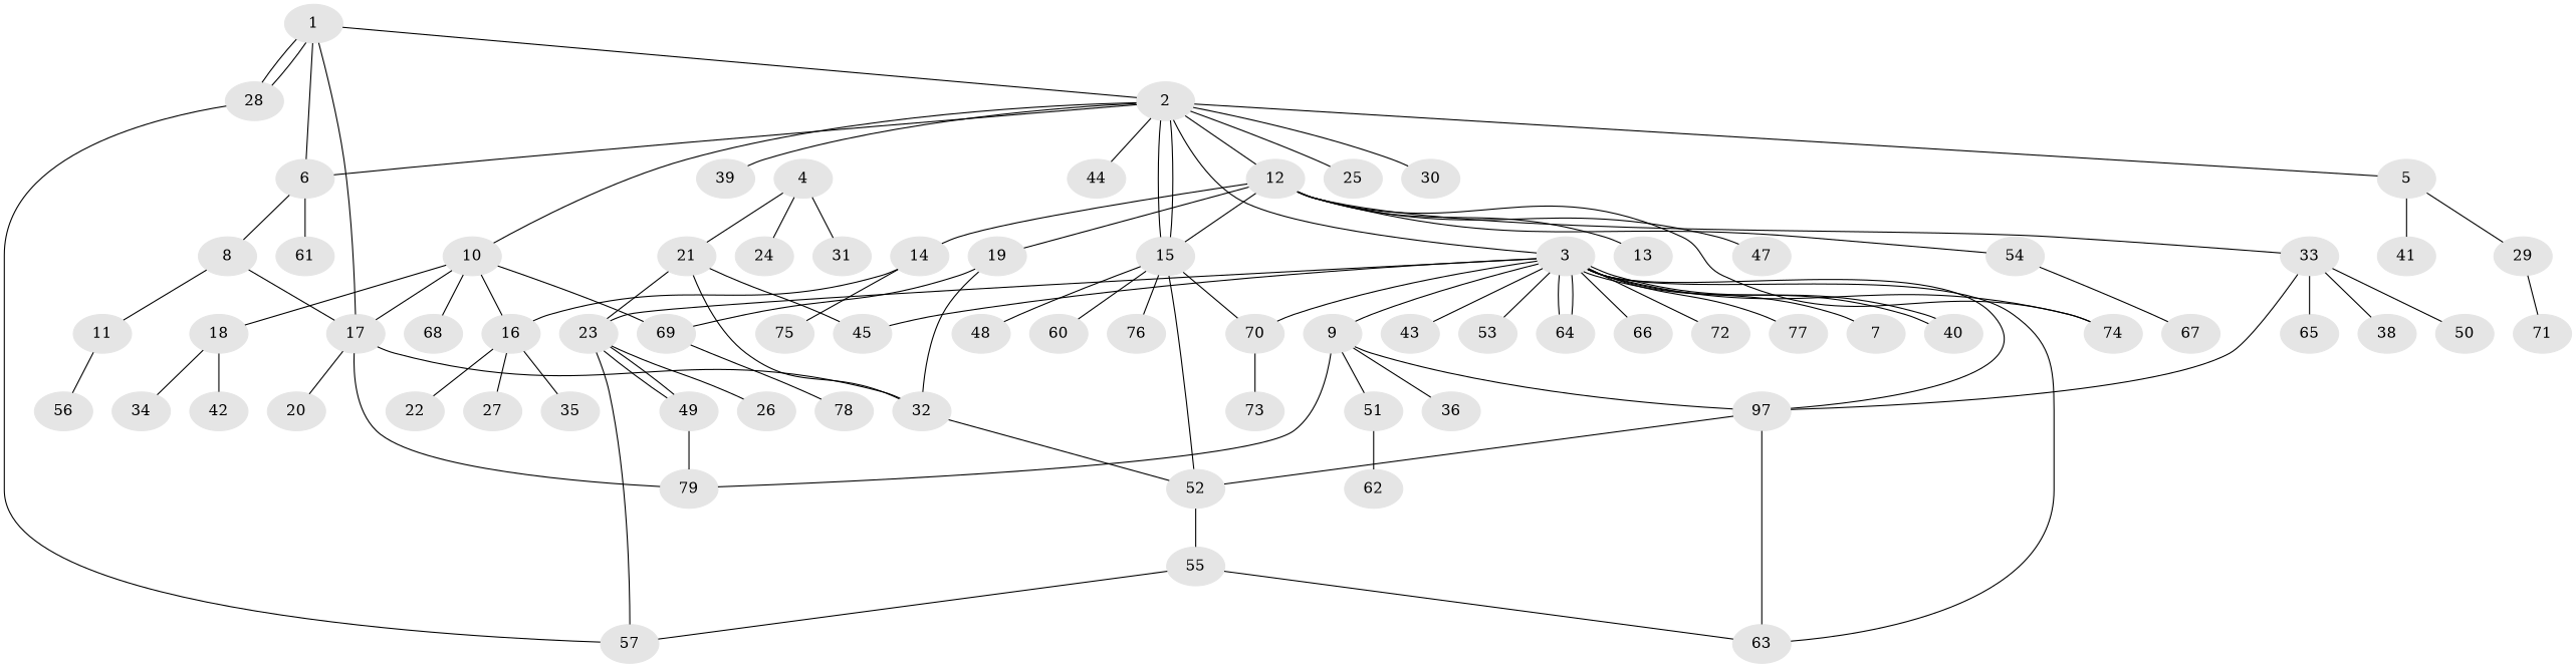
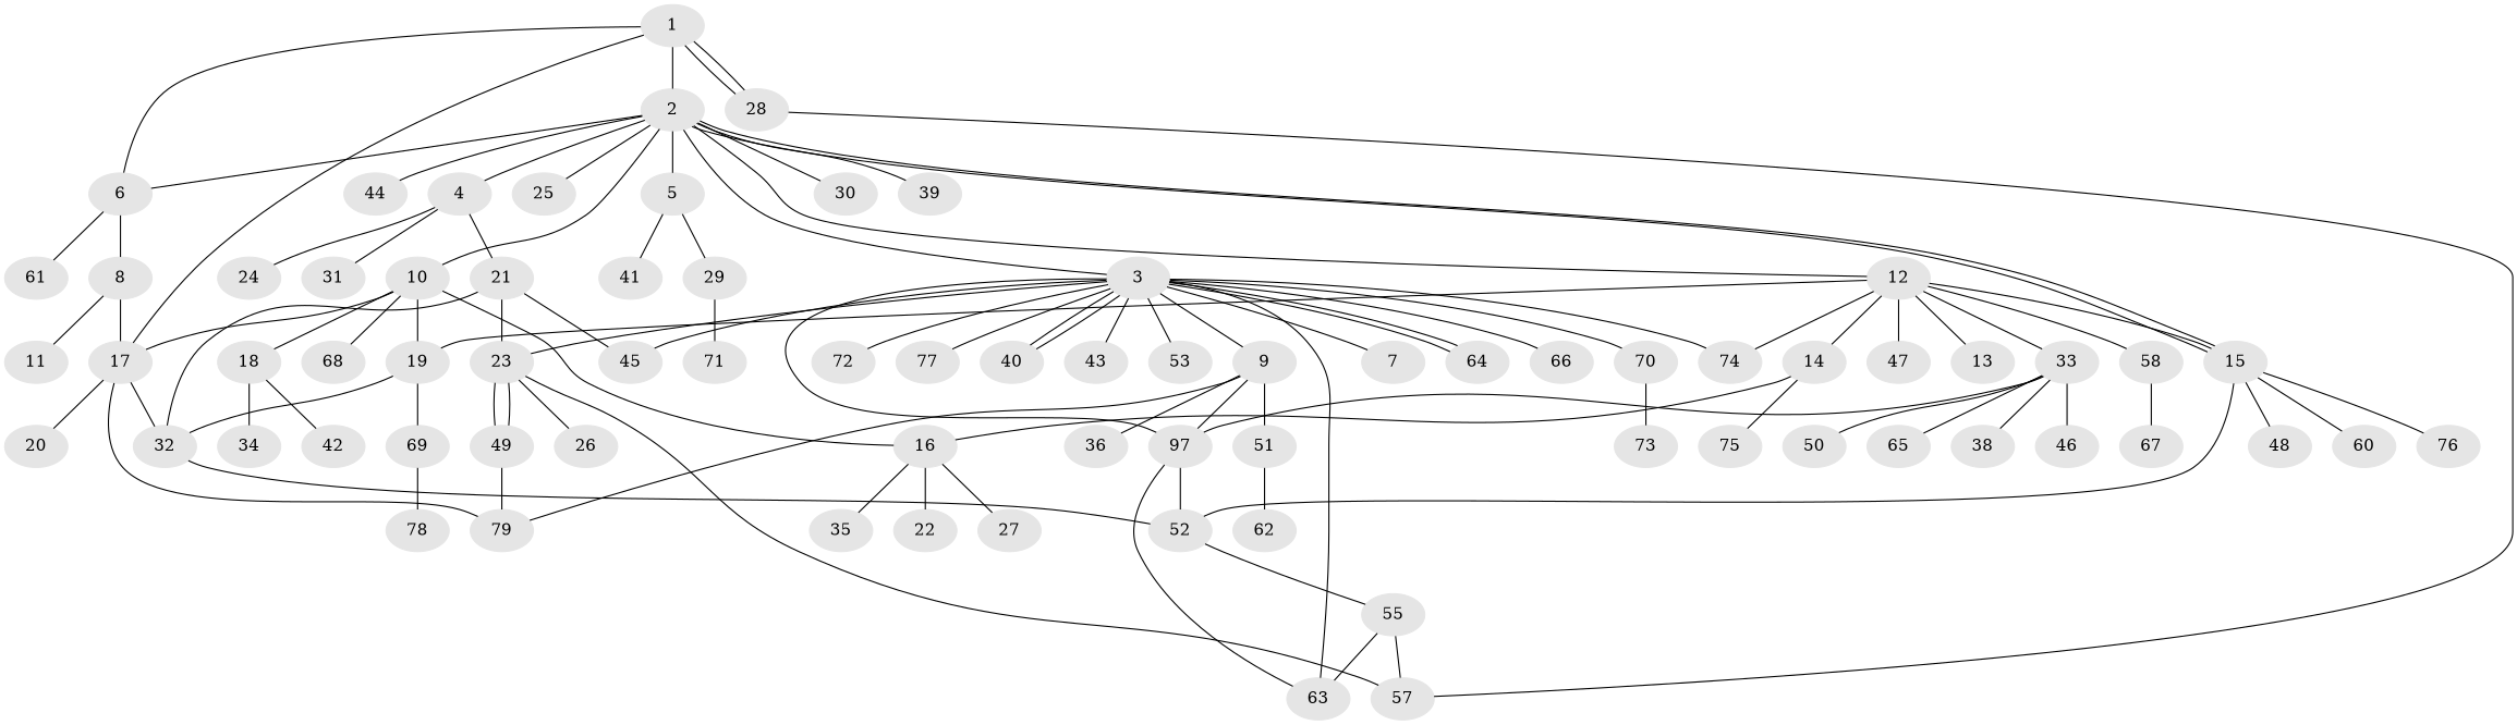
  graph {
    node [color=gray90 style=filled]
    1
    2
    6
    17
    28
    3
    4
    5
    10
    12
    15
    25
    30
    39
    44
    8
    61
    n18 [label=79]
    20
    32
    57
    7
    9
    23
    n25 [label=97]
    40
    43
    45
    53
    63
    64
    66
    70
    72
    74
    77
    21
    24
    31
    29
    41
    16
    18
    19
    68
    13
    14
    33
    47
-   58 [label=54]
+   58
    48
    52
    60
    76
    36
    51
    26
    49
    73
    71
    11
-   56
    62
    22
    27
    35
    34
    42
    69
    75
    38
+   46
    50
    65
    67
    55
    78
    1 -- 2
    1 -- 6
    1 -- 17
    1 -- 28
    1 -- 28
    2 -- 6
    2 -- 3
+   2 -- 4
    2 -- 5
    2 -- 10
    2 -- 12
    2 -- 15
    2 -- 15
    2 -- 25
    2 -- 30
    2 -- 39
    2 -- 44
    6 -- 8
    6 -- 61
    17 -- n18
    17 -- 20
    17 -- 32
    28 -- 57
    3 -- 7
    3 -- 9
    3 -- 23
    3 -- n25
    3 -- 40
    3 -- 40
    3 -- 43
    3 -- 45
    3 -- 53
    3 -- 63
    3 -- 64
    3 -- 64
    3 -- 66
    3 -- 70
    3 -- 72
    3 -- 74
    3 -- 77
    4 -- 21
    4 -- 24
    4 -- 31
    5 -- 29
    5 -- 41
    10 -- 17
    10 -- 16
    10 -- 18
-   10 -- 69
+   10 -- 19
    10 -- 68
    12 -- 15
    12 -- 74
    12 -- 19
    12 -- 13
    12 -- 14
    12 -- 33
    12 -- 47
    12 -- 58
-   15 -- 70
    15 -- 48
    15 -- 52
    15 -- 60
    15 -- 76
    8 -- 17
    8 -- 11
    32 -- 52
    9 -- n18
    9 -- n25
    9 -- 36
    9 -- 51
    23 -- 57
    23 -- 26
    23 -- 49
    23 -- 49
    n25 -- 63
    n25 -- 52
    70 -- 73
    21 -- 32
    21 -- 23
    21 -- 45
    29 -- 71
    16 -- 22
    16 -- 27
    16 -- 35
    18 -- 34
    18 -- 42
    19 -- 32
    19 -- 69
    14 -- 16
    14 -- 75
    33 -- n25
    33 -- 38
+   33 -- 46
    33 -- 50
    33 -- 65
    58 -- 67
    52 -- 55
    51 -- 62
    49 -- n18
-   11 -- 56
    69 -- 78
    55 -- 57
    55 -- 63
  }
